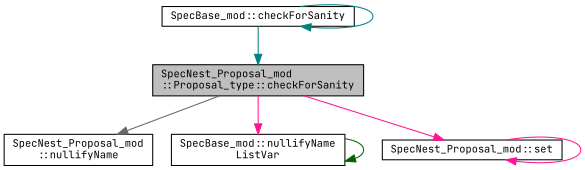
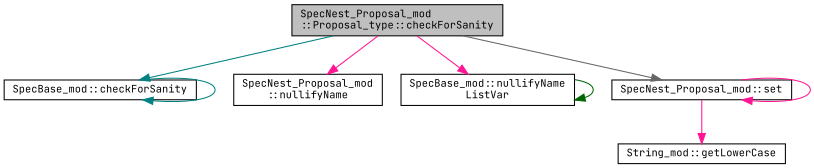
  digraph {
    fontname="JetBrains Mono"
    rankdir=TB
    node [color=black fillcolor=white fontname="JetBrains Mono" fontsize=10 shape=record style=filled]
    edge [color=deeppink fontname="JetBrains Mono" fontsize=10 labelfontname=Helvetica labelfontsize=10 style=solid]
    n1 [fillcolor=grey75 fontcolor=black height=0.2 label="SpecNest_Proposal_mod\l::Proposal_type::checkForSanity" width=0.4]
    n2 [height=0.2 label="SpecBase_mod::checkForSanity" width=0.4]
    n3 [height=0.2 label="SpecNest_Proposal_mod\l::nullifyName" width=0.4]
    n4 [height=0.2 label="SpecBase_mod::nullifyName\lListVar" width=0.4]
    n5 [height=0.2 label="SpecNest_Proposal_mod::set" width=0.4]
-   n2 -> n1 [color=teal]
-   n1 -> n3 [color=gray40]
+   n6 [height=0.2 label="String_mod::getLowerCase" width=0.4]
+   n1 -> n2 [color=teal]
+   n1 -> n3
    n1 -> n4
-   n1 -> n5
+   n1 -> n5 [color=gray40]
    n2 -> n2 [color=teal]
    n4 -> n4 [color=darkgreen]
    n5 -> n5
+   n5 -> n6
  }
